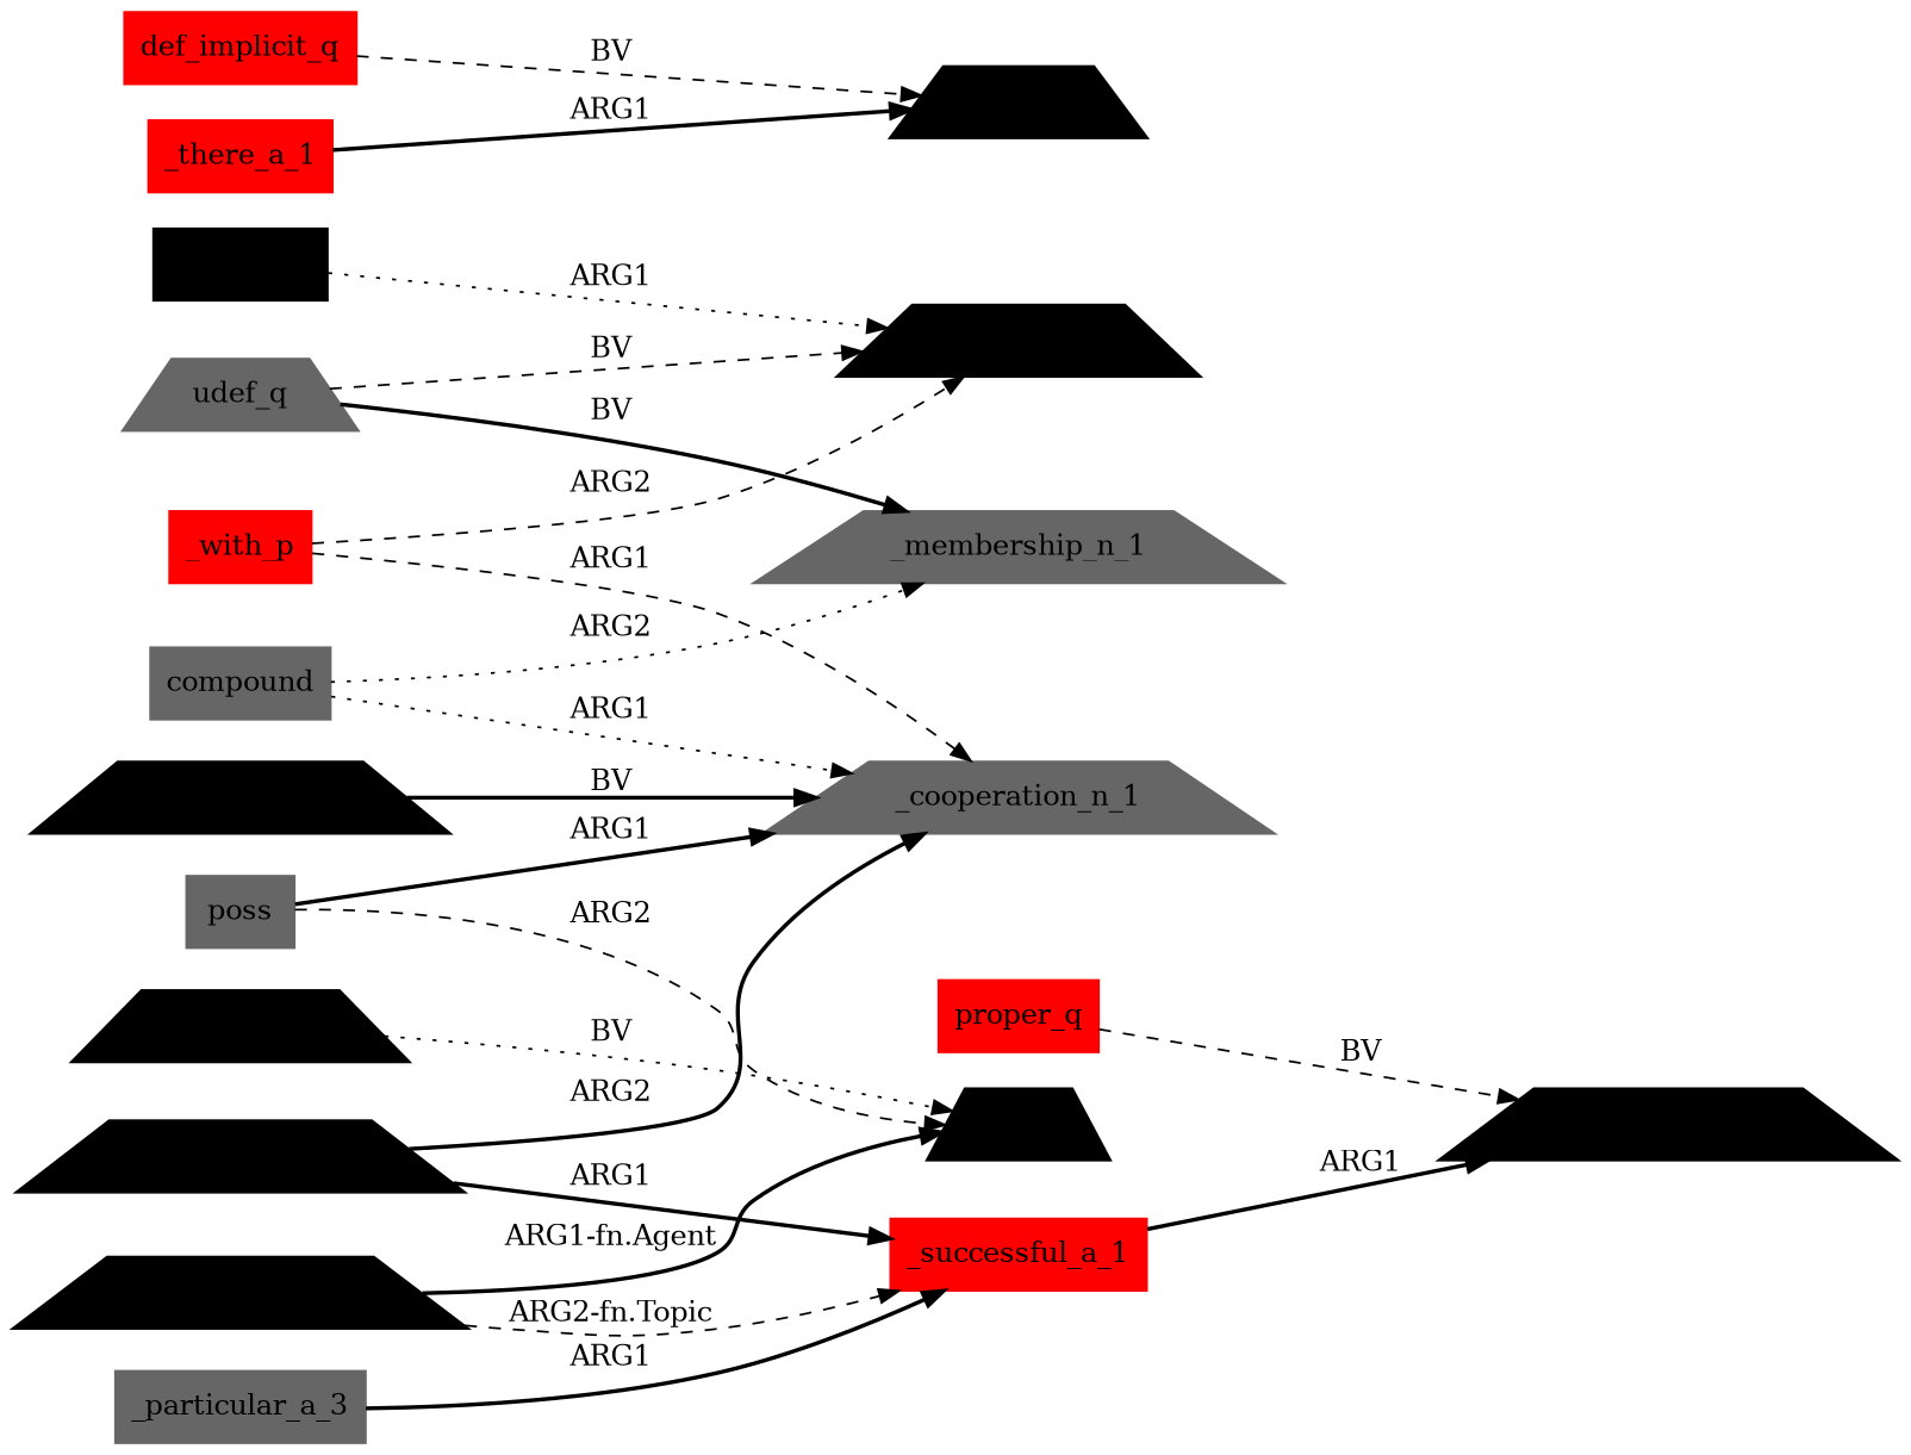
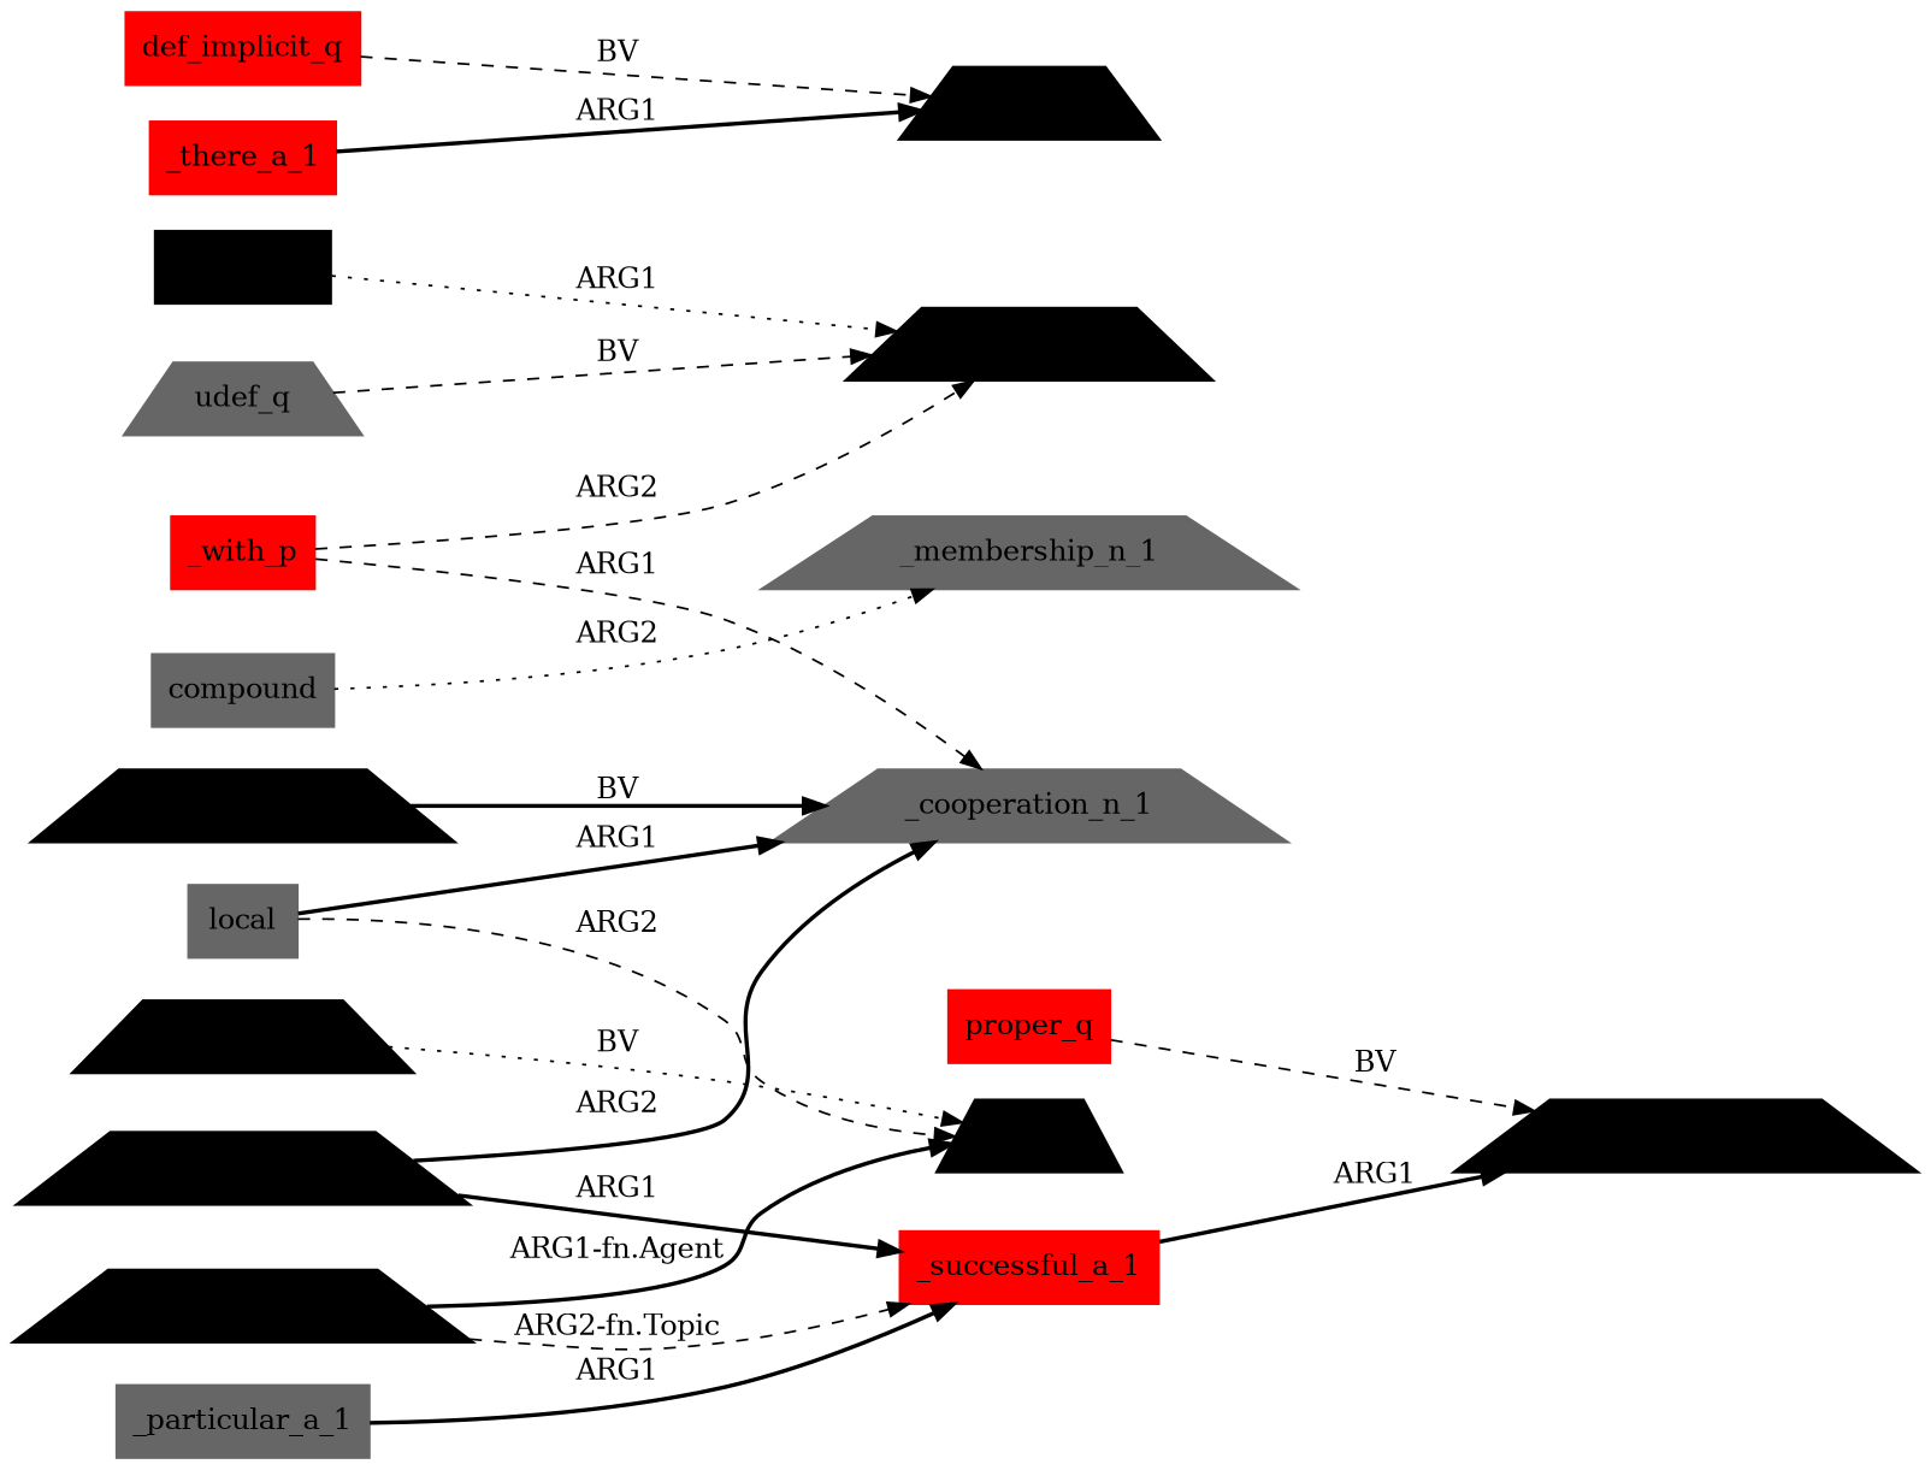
  digraph {
    rankdir=LR
    node [color=black shape=trapezium style=filled]
    edge [style=bold]
    udef_q [color=gray40]
    _membership_n_1 [color=gray40]
    _union_n_of
-   poss [color=gray40 shape=box]
+   poss [color=gray40 shape=box label=local]
    pron
    _cooperation_n_1 [color=gray40]
    proper_q [color=red shape=box]
    "named(Howell)"
    "_because+of_p"
    _successful_a_1 [color=red shape=box]
    compound [color=gray40 shape=box]
    "_say_v_to-fn.IN"
    def_implicit_q [color=red shape=box]
    place_n
    _local_a_1 [shape=box]
    _with_p [color=red shape=box]
    def_explicit_q
    pronoun_q
-   _particular_a_1 [color=gray40 shape=box label=_particular_a_3]
+   _particular_a_1 [color=gray40 shape=box]
    _there_a_1 [color=red shape=box]
-   udef_q -> _membership_n_1 [label=BV]
    udef_q -> _union_n_of [label=BV style=dashed]
    poss -> pron [label=ARG2 style=dashed]
    poss -> _cooperation_n_1 [label=ARG1]
    proper_q -> "named(Howell)" [label=BV style=dashed]
    "_because+of_p" -> _cooperation_n_1 [label=ARG2]
    "_because+of_p" -> _successful_a_1 [label=ARG1]
    _successful_a_1 -> "named(Howell)" [label=ARG1]
    compound -> _membership_n_1 [label=ARG2 style=dotted]
-   compound -> _cooperation_n_1 [label=ARG1 style=dotted]
    "_say_v_to-fn.IN" -> pron [label="ARG1-fn.Agent"]
    "_say_v_to-fn.IN" -> _successful_a_1 [label="ARG2-fn.Topic" style=dashed]
    def_implicit_q -> place_n [label=BV style=dashed]
    _local_a_1 -> _union_n_of [label=ARG1 style=dotted]
    _with_p -> _union_n_of [label=ARG2 style=dashed]
    _with_p -> _cooperation_n_1 [label=ARG1 style=dashed]
    def_explicit_q -> _cooperation_n_1 [label=BV]
    pronoun_q -> pron [label=BV style=dotted]
    _particular_a_1 -> _successful_a_1 [label=ARG1]
    _there_a_1 -> place_n [label=ARG1]
  }
